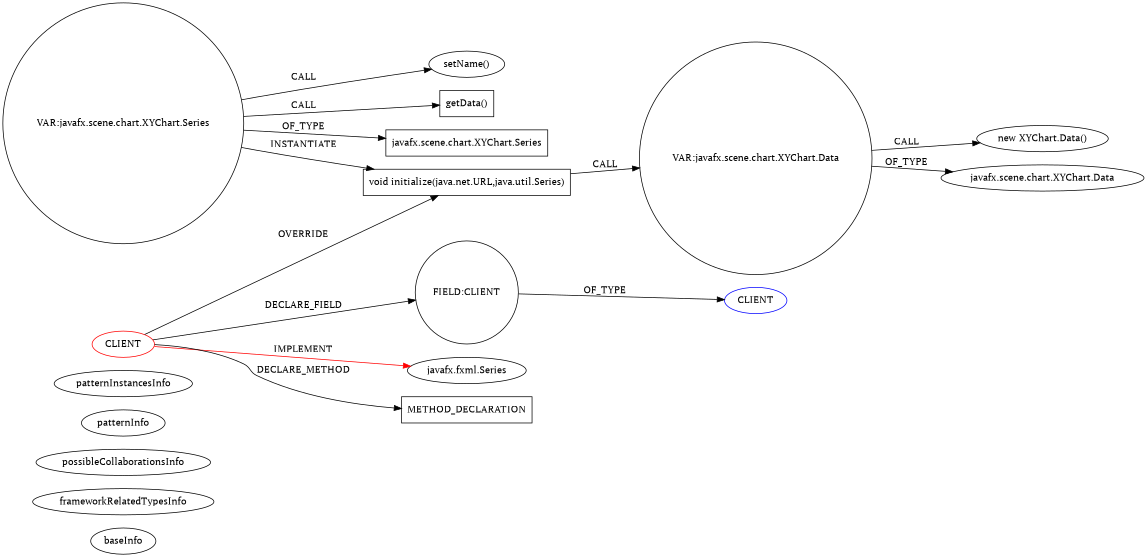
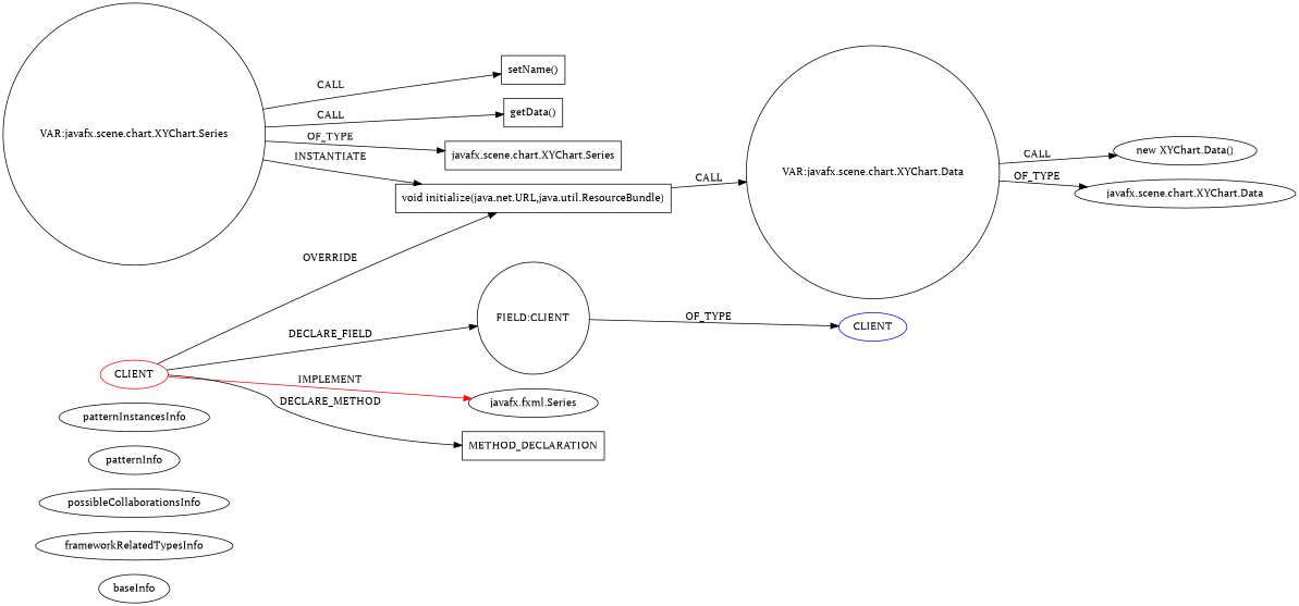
  digraph {
    fontname="PT Serif"
    rankdir=LR
    node [fontname="PT Serif" isFrameworkType=false]
    edge [fontname="PT Serif"]
    baseInfo [category=pattern graphId=1230 isAnonymous=false possibleRelation=false isFrameworkType=""]
    frameworkRelatedTypesInfo [0="javafx.fxml.Initializable" isFrameworkType=""]
    possibleCollaborationsInfo [isFrameworkType=""]
    patternInfo [frequency=2.0 patternRootClient=0 isFrameworkType=""]
    patternInstancesInfo [0="LichuanLu-ShunUI-FX~/LichuanLu-ShunUI-FX/ShunUI-FX-master/src/controllers/Controller.java~Controller~779" 1="antoniotorres-CAPOS~/antoniotorres-CAPOS/CAPOS-master/src/main/reportesController.java~reportesController~1881" isFrameworkType=""]
    n6 [label="new XYChart.Data()" vertexType=CONSTRUCTOR_CALL]
    n7 [label="VAR:javafx.scene.chart.XYChart.Data" shape=circle vertexType=VARIABLE_EXPRESION]
    n8 [label="javafx.scene.chart.XYChart.Data" vertexType=FRAMEWORK_CLASS_TYPE]
-   n9 [label="void initialize(java.net.URL,java.util.Series)" shape=box vertexType=OVERRIDING_METHOD_DECLARATION]
+   n9 [label="void initialize(java.net.URL,java.util.ResourceBundle)" shape=box vertexType=OVERRIDING_METHOD_DECLARATION]
    n10 [label="VAR:javafx.scene.chart.XYChart.Series" shape=circle vertexType=VARIABLE_EXPRESION]
-   n11 [label="setName()" shape=ellipse vertexType=INSIDE_CALL]
+   n11 [label="setName()" shape=box vertexType=INSIDE_CALL]
    n12 [label="getData()" shape=box vertexType=INSIDE_CALL]
    n13 [label="javafx.scene.chart.XYChart.Series" shape=box vertexType=FRAMEWORK_CLASS_TYPE]
    n14 [color=red label=CLIENT vertexType=ROOT_CLIENT_CLASS_DECLARATION]
    n15 [label="FIELD:CLIENT" shape=circle vertexType=FIELD_DECLARATION]
    n16 [label="javafx.fxml.Series" vertexType=FRAMEWORK_INTERFACE_TYPE]
    n17 [label=METHOD_DECLARATION shape=box vertexType=CLIENT_METHOD_DECLARATION]
    n18 [color=blue label=CLIENT vertexType=REFERENCE_CLIENT_CLASS_DECLARATION]
    n7 -> n6 [label=CALL]
    n7 -> n8 [label=OF_TYPE]
    n9 -> n7 [label=CALL]
    n10 -> n9 [label=INSTANTIATE]
    n10 -> n11 [label=CALL]
    n10 -> n12 [label=CALL]
    n10 -> n13 [label=OF_TYPE]
    n14 -> n9 [label=OVERRIDE]
    n14 -> n15 [label=DECLARE_FIELD]
    n14 -> n16 [color=red label=IMPLEMENT]
    n14 -> n17 [label=DECLARE_METHOD]
    n15 -> n18 [label=OF_TYPE]
  }
